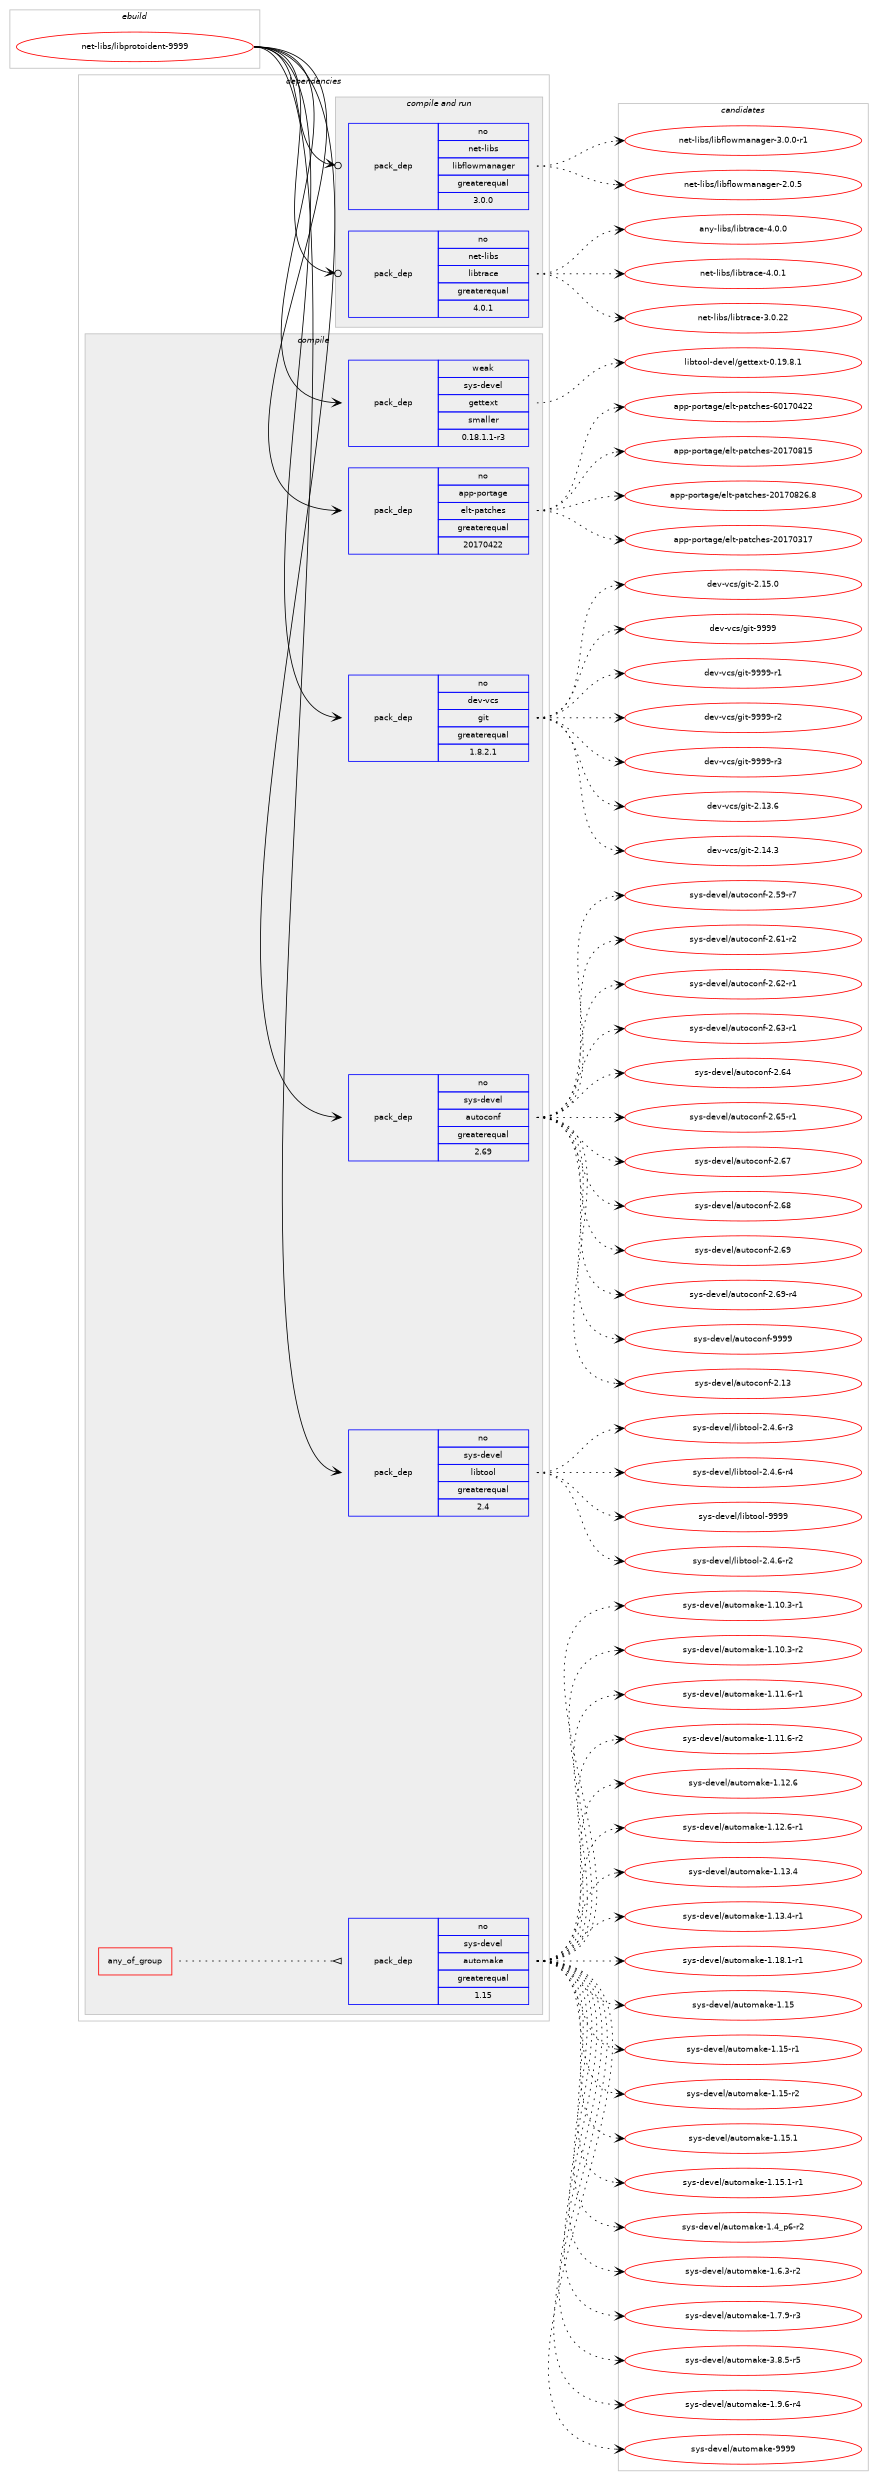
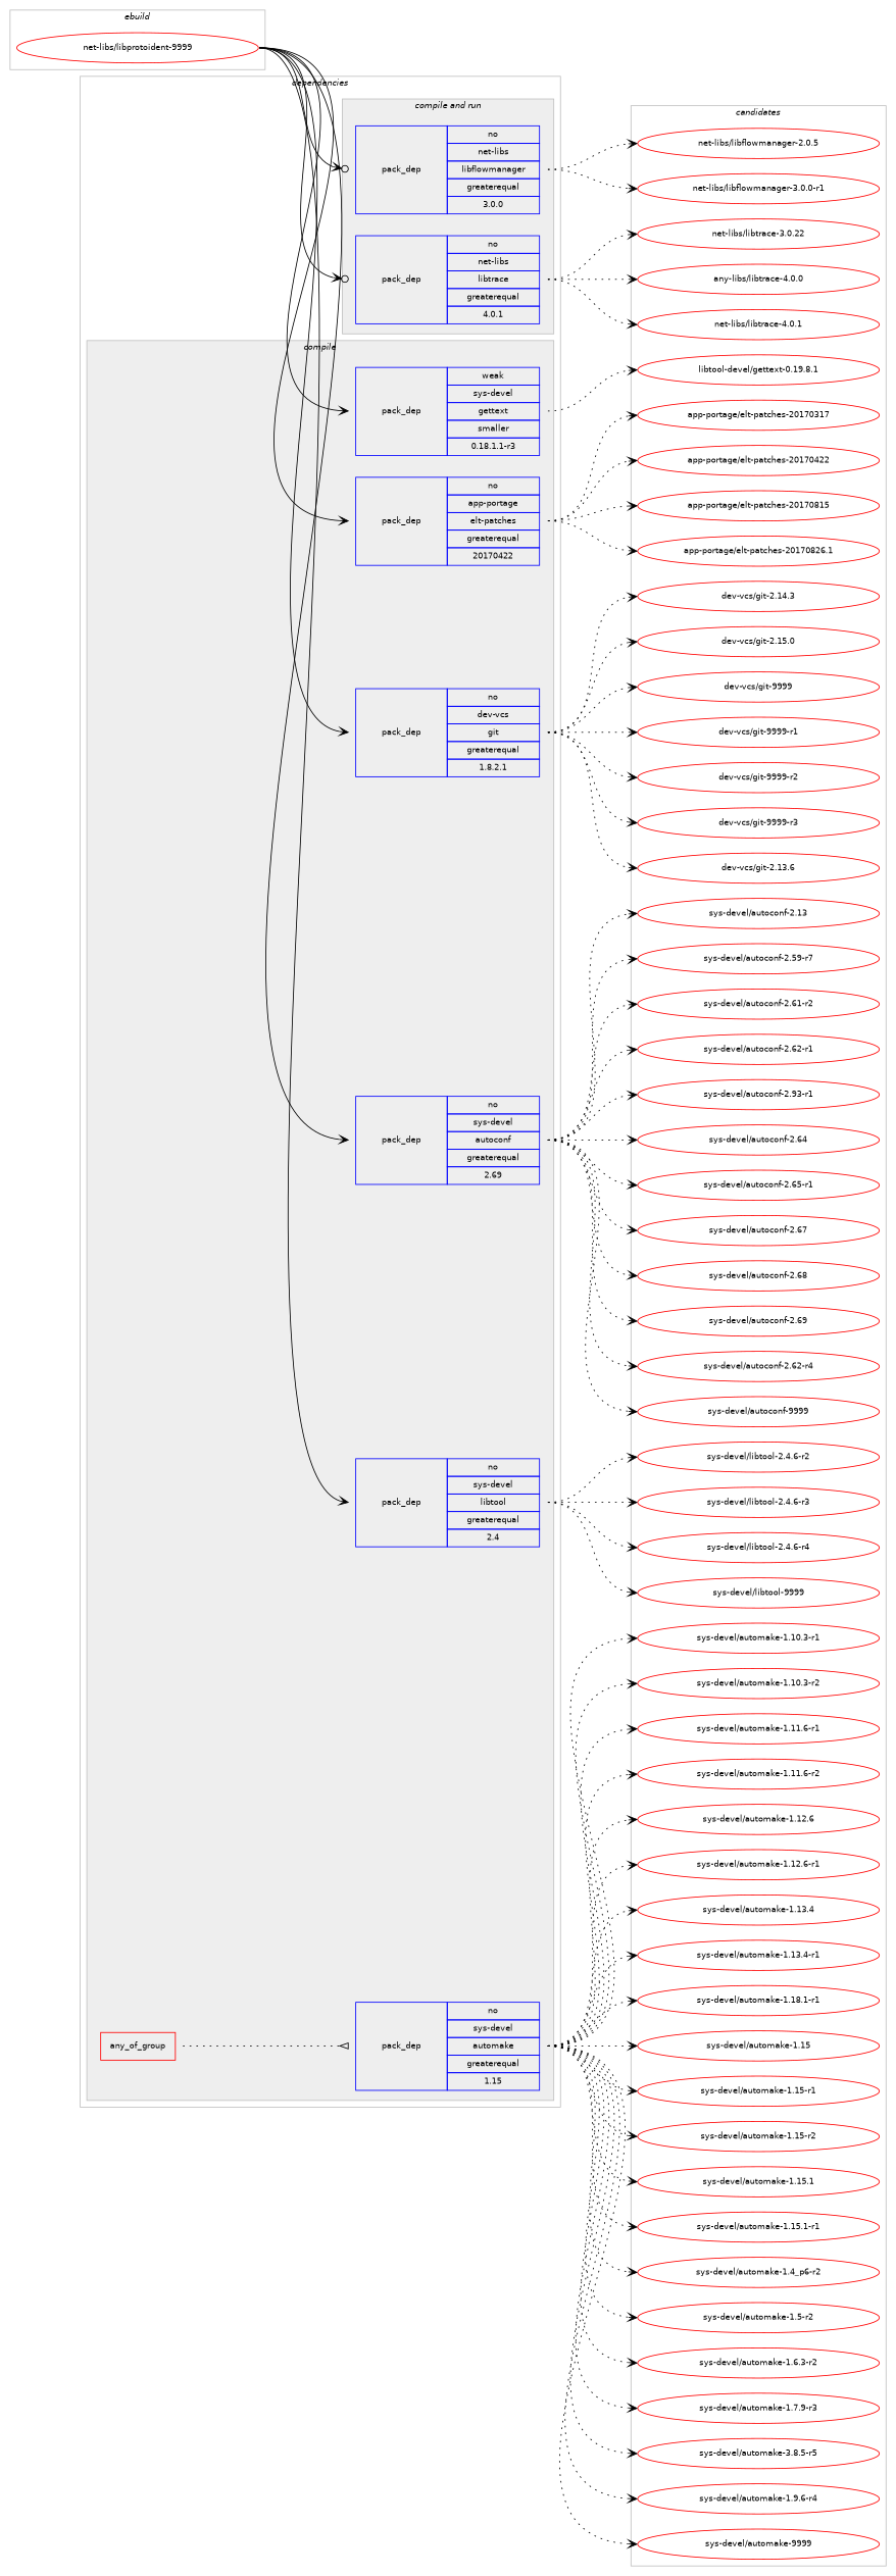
  digraph {
    compound=true
    concentrate=true
    fontname=Helvetica
    fontsize=10
    newrank=true
    rankdir=LR
    ranksep=1.5
    node [color=red fontname=Helvetica fontsize=10]
    edge [arrowhead=vee headport=w style=dotted tailport=e weight=100]
    n1 [label="net-libs/libprotoident-9999" width=4]
    n2 [color=blue label=<<TABLE BORDER="0" CELLBORDER="1" CELLSPACING="0" CELLPADDING="4" WIDTH="220"><TR><TD ROWSPAN="6" CELLPADDING="30">pack_dep</TD></TR><TR><TD WIDTH="110">no</TD></TR><TR><TD>sys-devel</TD></TR><TR><TD>automake</TD></TR><TR><TD>greaterequal</TD></TR><TR><TD>1.15</TD></TR></TABLE>> shape=none]
    n3 [label=<<TABLE BORDER="0" CELLBORDER="1" CELLSPACING="0" CELLPADDING="4"><TR><TD CELLPADDING="10">any_of_group</TD></TR></TABLE>> shape=none]
    n4 [color=blue label=<<TABLE BORDER="0" CELLBORDER="1" CELLSPACING="0" CELLPADDING="4" WIDTH="220"><TR><TD ROWSPAN="6" CELLPADDING="30">pack_dep</TD></TR><TR><TD WIDTH="110">no</TD></TR><TR><TD>app-portage</TD></TR><TR><TD>elt-patches</TD></TR><TR><TD>greaterequal</TD></TR><TR><TD>20170422</TD></TR></TABLE>> shape=none]
    n5 [color=blue label=<<TABLE BORDER="0" CELLBORDER="1" CELLSPACING="0" CELLPADDING="4" WIDTH="220"><TR><TD ROWSPAN="6" CELLPADDING="30">pack_dep</TD></TR><TR><TD WIDTH="110">no</TD></TR><TR><TD>dev-vcs</TD></TR><TR><TD>git</TD></TR><TR><TD>greaterequal</TD></TR><TR><TD>1.8.2.1</TD></TR></TABLE>> shape=none]
    n6 [color=blue label=<<TABLE BORDER="0" CELLBORDER="1" CELLSPACING="0" CELLPADDING="4" WIDTH="220"><TR><TD ROWSPAN="6" CELLPADDING="30">pack_dep</TD></TR><TR><TD WIDTH="110">no</TD></TR><TR><TD>sys-devel</TD></TR><TR><TD>autoconf</TD></TR><TR><TD>greaterequal</TD></TR><TR><TD>2.69</TD></TR></TABLE>> shape=none]
    n7 [color=blue label=<<TABLE BORDER="0" CELLBORDER="1" CELLSPACING="0" CELLPADDING="4" WIDTH="220"><TR><TD ROWSPAN="6" CELLPADDING="30">pack_dep</TD></TR><TR><TD WIDTH="110">no</TD></TR><TR><TD>sys-devel</TD></TR><TR><TD>libtool</TD></TR><TR><TD>greaterequal</TD></TR><TR><TD>2.4</TD></TR></TABLE>> shape=none]
    n8 [color=blue label=<<TABLE BORDER="0" CELLBORDER="1" CELLSPACING="0" CELLPADDING="4" WIDTH="220"><TR><TD ROWSPAN="6" CELLPADDING="30">pack_dep</TD></TR><TR><TD WIDTH="110">weak</TD></TR><TR><TD>sys-devel</TD></TR><TR><TD>gettext</TD></TR><TR><TD>smaller</TD></TR><TR><TD>0.18.1.1-r3</TD></TR></TABLE>> shape=none]
    n9 [color=blue label=<<TABLE BORDER="0" CELLBORDER="1" CELLSPACING="0" CELLPADDING="4" WIDTH="220"><TR><TD ROWSPAN="6" CELLPADDING="30">pack_dep</TD></TR><TR><TD WIDTH="110">no</TD></TR><TR><TD>net-libs</TD></TR><TR><TD>libflowmanager</TD></TR><TR><TD>greaterequal</TD></TR><TR><TD>3.0.0</TD></TR></TABLE>> shape=none]
    n10 [color=blue label=<<TABLE BORDER="0" CELLBORDER="1" CELLSPACING="0" CELLPADDING="4" WIDTH="220"><TR><TD ROWSPAN="6" CELLPADDING="30">pack_dep</TD></TR><TR><TD WIDTH="110">no</TD></TR><TR><TD>net-libs</TD></TR><TR><TD>libtrace</TD></TR><TR><TD>greaterequal</TD></TR><TR><TD>4.0.1</TD></TR></TABLE>> shape=none]
    n11 [label="sys-devel/automake-1.10.3-r1" width=4]
    n12 [label="sys-devel/automake-1.10.3-r2" width=4]
    n13 [label="sys-devel/automake-1.11.6-r1" width=4]
    n14 [label="sys-devel/automake-1.11.6-r2" width=4]
    n15 [label="sys-devel/automake-1.12.6" width=4]
    n16 [label="sys-devel/automake-1.12.6-r1" width=4]
    n17 [label="sys-devel/automake-1.13.4" width=4]
    n18 [label="sys-devel/automake-1.13.4-r1" width=4]
    n19 [label="sys-devel/automake-1.18.1-r1" width=4]
    n20 [label="sys-devel/automake-1.15" width=4]
    n21 [label="sys-devel/automake-1.15-r1" width=4]
    n22 [label="sys-devel/automake-1.15-r2" width=4]
    n23 [label="sys-devel/automake-1.15.1" width=4]
    n24 [label="sys-devel/automake-1.15.1-r1" width=4]
    n25 [label="sys-devel/automake-1.4_p6-r2" width=4]
+   n26 [label="sys-devel/automake-1.5-r2" width=4]
    n27 [label="sys-devel/automake-1.6.3-r2" width=4]
    n28 [label="sys-devel/automake-1.7.9-r3" width=4]
    n29 [label="sys-devel/automake-3.8.5-r5" width=4]
    n30 [label="sys-devel/automake-1.9.6-r4" width=4]
    n31 [label="sys-devel/automake-9999" width=4]
    n32 [label="app-portage/elt-patches-20170317" width=4]
-   n33 [label="app-portage/elt-patches-60170422" width=4]
+   n33 [label="app-portage/elt-patches-20170422" width=4]
    n34 [label="app-portage/elt-patches-20170815" width=4]
-   n35 [label="app-portage/elt-patches-20170826.8" width=4]
+   n35 [label="app-portage/elt-patches-20170826.1" width=4]
    n36 [label="dev-vcs/git-2.13.6" width=4]
    n37 [label="dev-vcs/git-2.14.3" width=4]
    n38 [label="dev-vcs/git-2.15.0" width=4]
    n39 [label="dev-vcs/git-9999" width=4]
    n40 [label="dev-vcs/git-9999-r1" width=4]
    n41 [label="dev-vcs/git-9999-r2" width=4]
    n42 [label="dev-vcs/git-9999-r3" width=4]
    n43 [label="sys-devel/autoconf-2.13" width=4]
    n44 [label="sys-devel/autoconf-2.59-r7" width=4]
    n45 [label="sys-devel/autoconf-2.61-r2" width=4]
    n46 [label="sys-devel/autoconf-2.62-r1" width=4]
-   n47 [label="sys-devel/autoconf-2.63-r1" width=4]
+   n47 [label="sys-devel/autoconf-2.93-r1" width=4]
    n48 [label="sys-devel/autoconf-2.64" width=4]
    n49 [label="sys-devel/autoconf-2.65-r1" width=4]
    n50 [label="sys-devel/autoconf-2.67" width=4]
    n51 [label="sys-devel/autoconf-2.68" width=4]
    n52 [label="sys-devel/autoconf-2.69" width=4]
-   n53 [label="sys-devel/autoconf-2.69-r4" width=4]
+   n53 [label="sys-devel/autoconf-2.62-r4" width=4]
    n54 [label="sys-devel/autoconf-9999" width=4]
    n55 [label="sys-devel/libtool-2.4.6-r2" width=4]
    n56 [label="sys-devel/libtool-2.4.6-r3" width=4]
    n57 [label="sys-devel/libtool-2.4.6-r4" width=4]
    n58 [label="sys-devel/libtool-9999" width=4]
    n59 [label="libtool-devel/gettext-0.19.8.1" width=4]
    n60 [label="net-libs/libflowmanager-2.0.5" width=4]
    n61 [label="net-libs/libflowmanager-3.0.0-r1" width=4]
    n62 [label="net-libs/libtrace-3.0.22" width=4]
    n63 [label="any-libs/libtrace-4.0.0" width=4]
    n64 [label="net-libs/libtrace-4.0.1" width=4]
    subgraph cluster_1 {
      color=gray
      label=<<i>ebuild</i>>
      rank=same
      n1
    }
    subgraph cluster_2 {
      color=gray
      label=<<i>dependencies</i>>
      subgraph cluster_3 {
        color=gray
        fillcolor="#eeeeee"
        label=<<i>compile</i>>
        style=filled
        subgraph sub_4 {
          color=gray
          fillcolor="#eeeeee"
          label=<<i>compile</i>>
          style=filled
          n3
          subgraph sub_5 {
            color=gray
            fillcolor="#eeeeee"
            label=<<i>compile</i>>
            style=filled
            n2
          }
        }
        subgraph sub_6 {
          color=gray
          fillcolor="#eeeeee"
          label=<<i>compile</i>>
          style=filled
          n4
        }
        subgraph sub_7 {
          color=gray
          fillcolor="#eeeeee"
          label=<<i>compile</i>>
          style=filled
          n5
        }
        subgraph sub_8 {
          color=gray
          fillcolor="#eeeeee"
          label=<<i>compile</i>>
          style=filled
          n6
        }
        subgraph sub_9 {
          color=gray
          fillcolor="#eeeeee"
          label=<<i>compile</i>>
          style=filled
          n7
        }
        subgraph sub_10 {
          color=gray
          fillcolor="#eeeeee"
          label=<<i>compile</i>>
          style=filled
          n8
        }
      }
      subgraph cluster_11 {
        color=gray
        fillcolor="#eeeeee"
        label=<<i>compile and run</i>>
        style=filled
        subgraph sub_12 {
          color=gray
          fillcolor="#eeeeee"
          label=<<i>compile and run</i>>
          style=filled
          n9
        }
        subgraph sub_13 {
          color=gray
          fillcolor="#eeeeee"
          label=<<i>compile and run</i>>
          style=filled
          n10
        }
      }
      subgraph cluster_14 {
        color=gray
        fillcolor="#eeeeee"
        label=<<i>run</i>>
        style=filled
      }
    }
    subgraph cluster_15 {
      color=gray
      label=<<i>candidates</i>>
      rank=same
      subgraph sub_16 {
        color=black
        label=<<i>candidates</i>>
        nodesep=1
        rank=same
        n11
        n12
        n13
        n14
        n15
        n16
        n17
        n18
        n19
        n20
        n21
        n22
        n23
        n24
        n25
+       n26
        n27
        n28
        n29
        n30
        n31
      }
      subgraph sub_17 {
        color=black
        label=<<i>candidates</i>>
        nodesep=1
        rank=same
        n32
        n33
        n34
        n35
      }
      subgraph sub_18 {
        color=black
        label=<<i>candidates</i>>
        nodesep=1
        rank=same
        n36
        n37
        n38
        n39
        n40
        n41
        n42
      }
      subgraph sub_19 {
        color=black
        label=<<i>candidates</i>>
        nodesep=1
        rank=same
        n43
        n44
        n45
        n46
        n47
        n48
        n49
        n50
        n51
        n52
        n53
        n54
      }
      subgraph sub_20 {
        color=black
        label=<<i>candidates</i>>
        nodesep=1
        rank=same
        n55
        n56
        n57
        n58
      }
      subgraph sub_21 {
        color=black
        label=<<i>candidates</i>>
        nodesep=1
        rank=same
        n59
      }
      subgraph sub_22 {
        color=black
        label=<<i>candidates</i>>
        nodesep=1
        rank=same
        n60
        n61
      }
      subgraph sub_23 {
        color=black
        label=<<i>candidates</i>>
        nodesep=1
        rank=same
        n62
        n63
        n64
      }
    }
    n1 -> n4 [style=solid weight=20]
    n1 -> n5 [style=solid weight=20]
    n1 -> n6 [style=solid weight=20]
    n1 -> n7 [style=solid weight=20]
    n1 -> n8 [style=solid weight=20]
    n1 -> n9 [arrowhead=odotvee style=solid weight=20]
    n1 -> n10 [arrowhead=odotvee style=solid weight=20]
    n2 -> n11
    n2 -> n12
    n2 -> n13
    n2 -> n14
    n2 -> n15
    n2 -> n16
    n2 -> n17
    n2 -> n18
    n2 -> n19
    n2 -> n20
    n2 -> n21
    n2 -> n22
    n2 -> n23
    n2 -> n24
    n2 -> n25
+   n2 -> n26
    n2 -> n27
    n2 -> n28
    n2 -> n29
    n2 -> n30
    n2 -> n31
    n3 -> n2 [arrowhead=oinv weight=20]
    n4 -> n32
    n4 -> n33
    n4 -> n34
    n4 -> n35
    n5 -> n36
    n5 -> n37
    n5 -> n38
    n5 -> n39
    n5 -> n40
    n5 -> n41
    n5 -> n42
    n6 -> n43
    n6 -> n44
    n6 -> n45
    n6 -> n46
    n6 -> n47
    n6 -> n48
    n6 -> n49
    n6 -> n50
    n6 -> n51
    n6 -> n52
    n6 -> n53
    n6 -> n54
    n7 -> n55
    n7 -> n56
    n7 -> n57
    n7 -> n58
    n8 -> n59
    n9 -> n60
    n9 -> n61
    n10 -> n62
    n10 -> n63
    n10 -> n64
  }
